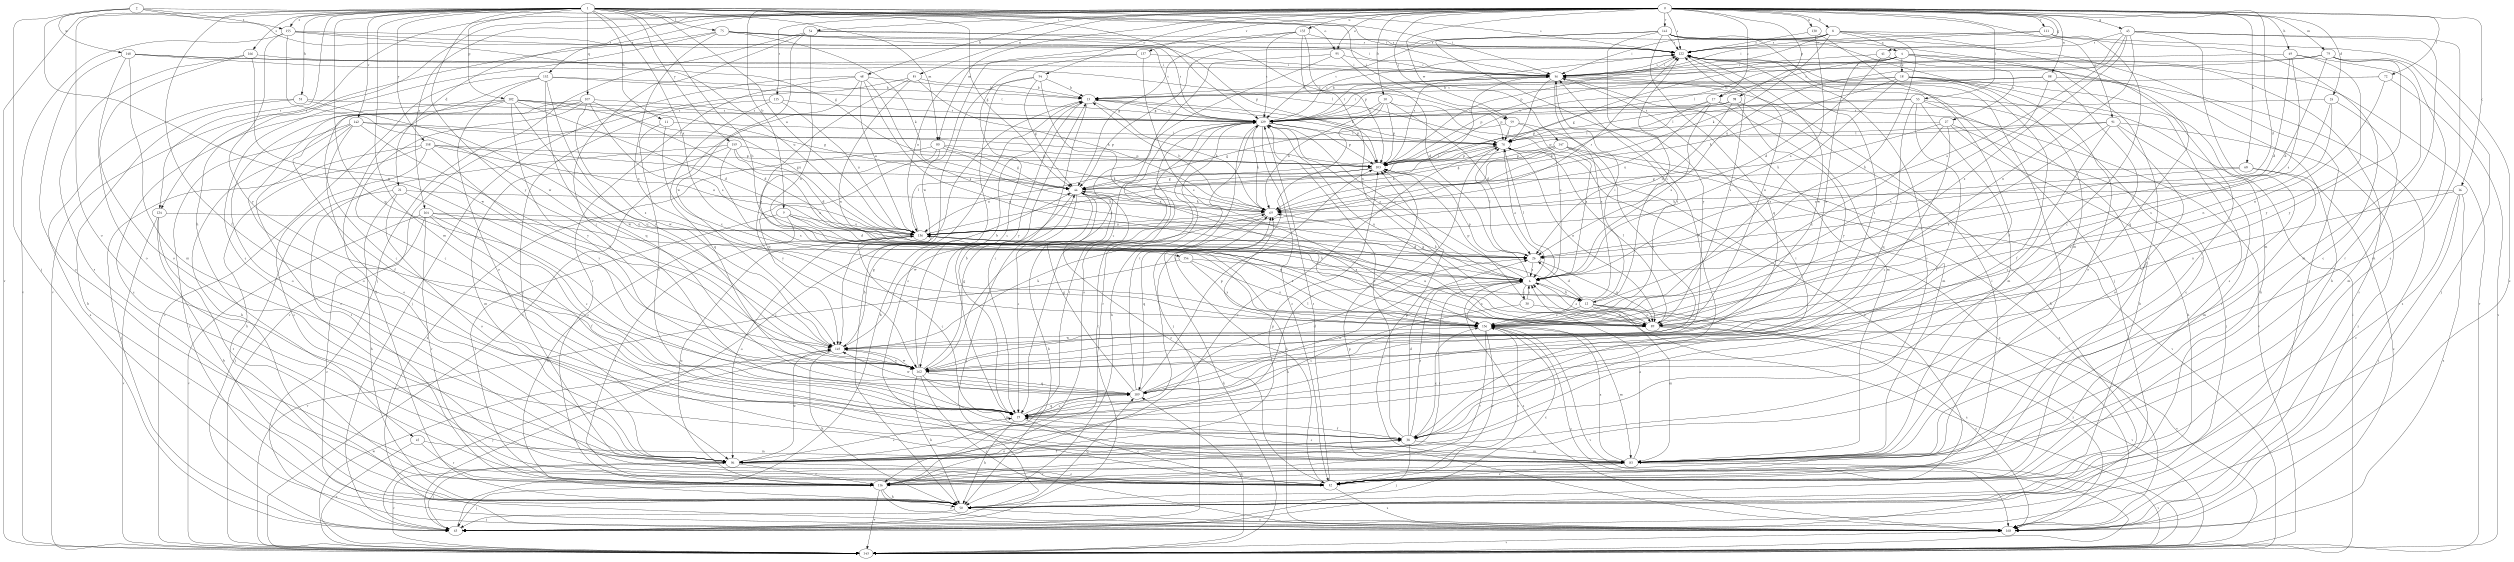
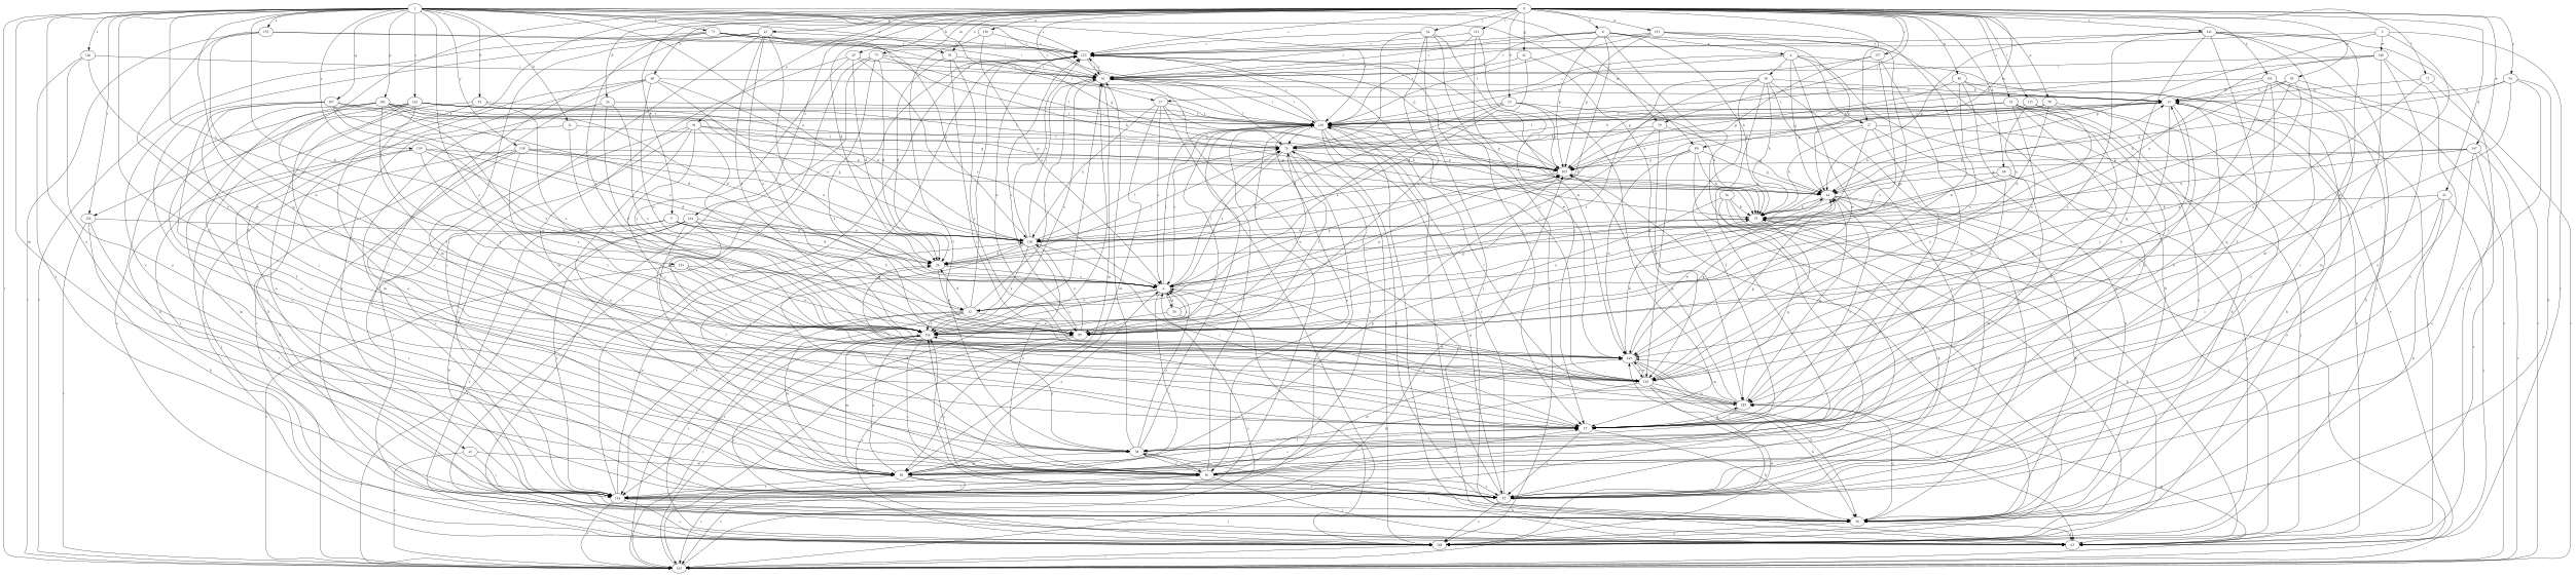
  strict digraph {
    fontname="EB Garamond"
    node [fontname="EB Garamond"]
    edge [fontname="EB Garamond"]
    0
    8
    9
    10
    16
    17
    21
    24
    26
    41
    43
    45
    48
    49
    53
    54
    59
    68
    72
    79
    80
    85
    88
    91
    94
    95
    98
    111
    115
    122
    124
    130
    133
    137
    141
    147
    152
    164
    12
    56
    129
    4
    69
    103
    116
    32
    136
    50
    6
    19
    63
    168
    89
    83
    143
    96
    156
    76
    n59 [label=189]
    13
    162
    38
    149
    44
    1
    11
    55
    75
    102
    107
    142
    154
    155
    158
    159
    166
    2
    148
    18
    27
    30
    0 -> 8 [label=b]
    0 -> 9 [label=b]
    0 -> 10 [label=b]
-   0 -> 16 [label=c]
+   0 -> 27 [label=c]
    0 -> 17 [label=c]
    0 -> 21 [label=d]
    0 -> 24 [label=d]
    0 -> 26 [label=d]
    0 -> 41 [label=g]
    0 -> 43 [label=g]
    0 -> 45 [label=h]
    0 -> 48 [label=h]
    0 -> 49 [label=h]
    0 -> 53 [label=i]
    0 -> 54 [label=i]
    0 -> 59 [label=j]
    0 -> 68 [label=k]
    0 -> 72 [label=l]
    0 -> 79 [label=m]
    0 -> 80 [label=m]
    0 -> 85 [label=n]
    0 -> 88 [label=n]
    0 -> 91 [label=o]
    0 -> 94 [label=o]
    0 -> 95 [label=o]
    0 -> 98 [label=p]
    0 -> 111 [label=r]
    0 -> 115 [label=r]
    0 -> 122 [label=s]
    0 -> 124 [label=t]
    0 -> 130 [label=u]
    0 -> 133 [label=u]
    0 -> 137 [label=v]
    0 -> 141 [label=v]
    0 -> 147 [label=w]
    0 -> 152 [label=x]
    0 -> 164 [label=z]
    8 -> 122 [label=s]
    8 -> 12 [label=b]
    8 -> 56 [label=i]
    8 -> 129 [label=t]
    8 -> 4 [label=a]
    8 -> 69 [label=k]
    8 -> 103 [label=p]
    8 -> 116 [label=r]
    8 -> 32 [label=e]
    9 -> 26 [label=d]
    9 -> 12 [label=b]
    9 -> 116 [label=r]
    9 -> 136 [label=u]
    9 -> 50 [label=h]
    10 -> 26 [label=d]
    10 -> 129 [label=t]
    10 -> 69 [label=k]
    10 -> 103 [label=p]
    10 -> 6 [label=a]
    10 -> 19 [label=c]
    16 -> 69 [label=k]
    16 -> 32 [label=e]
    16 -> 63 [label=j]
    16 -> 168 [label=z]
    16 -> 89 [label=n]
    17 -> 129 [label=t]
    17 -> 69 [label=k]
    17 -> 136 [label=u]
    17 -> 6 [label=a]
    17 -> 83 [label=m]
    17 -> 143 [label=v]
    21 -> 69 [label=k]
    21 -> 50 [label=h]
    21 -> 19 [label=c]
    21 -> 63 [label=j]
    21 -> 96 [label=o]
    24 -> 129 [label=t]
    24 -> 89 [label=n]
    24 -> 83 [label=m]
    24 -> 156 [label=x]
    26 -> 6 [label=a]
    26 -> 89 [label=n]
    26 -> 76 [label=l]
    41 -> 26 [label=d]
    41 -> 56 [label=i]
    41 -> n59 [label=q]
    43 -> 122 [label=s]
    43 -> 116 [label=r]
    43 -> 32 [label=e]
    43 -> 136 [label=u]
    43 -> 6 [label=a]
    43 -> 89 [label=n]
    43 -> 83 [label=m]
    43 -> 156 [label=x]
    45 -> 116 [label=r]
    45 -> 83 [label=m]
    45 -> 143 [label=v]
    48 -> 116 [label=r]
    48 -> 136 [label=u]
    48 -> 6 [label=a]
    48 -> 63 [label=j]
    48 -> 89 [label=n]
    48 -> 143 [label=v]
    48 -> 13 [label=b]
    49 -> 26 [label=d]
    49 -> 56 [label=i]
    49 -> 6 [label=a]
    49 -> 83 [label=m]
    49 -> 162 [label=y]
    53 -> 129 [label=t]
    53 -> 32 [label=e]
    53 -> 50 [label=h]
    53 -> 83 [label=m]
    53 -> 76 [label=l]
    53 -> n59 [label=q]
    53 -> 38 [label=f]
    54 -> 122 [label=s]
    54 -> 19 [label=c]
    54 -> 63 [label=j]
    54 -> 89 [label=n]
    54 -> 76 [label=l]
    54 -> 149 [label=w]
    59 -> 6 [label=a]
    59 -> 76 [label=l]
    59 -> 162 [label=y]
    59 -> 44 [label=g]
    68 -> 136 [label=u]
    68 -> 168 [label=z]
    68 -> 83 [label=m]
    68 -> 44 [label=g]
    72 -> 89 [label=n]
    72 -> 143 [label=v]
    72 -> 13 [label=b]
    79 -> 26 [label=d]
    79 -> 56 [label=i]
    79 -> 63 [label=j]
    79 -> 83 [label=m]
    79 -> 76 [label=l]
    79 -> 162 [label=y]
    80 -> 69 [label=k]
    80 -> 103 [label=p]
    80 -> 168 [label=z]
    80 -> 162 [label=y]
    80 -> 149 [label=w]
    80 -> 44 [label=g]
    85 -> 69 [label=k]
    85 -> 89 [label=n]
    85 -> 143 [label=v]
    85 -> 156 [label=x]
    85 -> 13 [label=b]
    88 -> 103 [label=p]
    88 -> 19 [label=c]
    88 -> 168 [label=z]
    88 -> 156 [label=x]
    88 -> 13 [label=b]
    91 -> 103 [label=p]
    91 -> 116 [label=r]
    91 -> 19 [label=c]
    91 -> 168 [label=z]
    91 -> 96 [label=o]
    91 -> 156 [label=x]
    91 -> 76 [label=l]
    94 -> 32 [label=e]
    94 -> 50 [label=h]
    94 -> 156 [label=x]
    94 -> 13 [label=b]
    94 -> 44 [label=g]
    95 -> 26 [label=d]
    95 -> 56 [label=i]
    95 -> 19 [label=c]
    95 -> 162 [label=y]
    98 -> 26 [label=d]
    98 -> 129 [label=t]
    98 -> 103 [label=p]
    98 -> 50 [label=h]
    98 -> 162 [label=y]
    111 -> 122 [label=s]
    111 -> 56 [label=i]
    111 -> 19 [label=c]
    111 -> 168 [label=z]
    115 -> 129 [label=t]
    115 -> 32 [label=e]
    115 -> 136 [label=u]
    115 -> n59 [label=q]
    122 -> 56 [label=i]
    122 -> 89 [label=n]
    122 -> 149 [label=w]
    124 -> 116 [label=r]
    124 -> 136 [label=u]
    124 -> 50 [label=h]
    124 -> 143 [label=v]
    130 -> 122 [label=s]
    130 -> 6 [label=a]
    130 -> 38 [label=f]
    133 -> 122 [label=s]
    133 -> 129 [label=t]
    133 -> 103 [label=p]
    133 -> 89 [label=n]
    133 -> 149 [label=w]
    133 -> 44 [label=g]
    137 -> 56 [label=i]
    137 -> 136 [label=u]
    137 -> 19 [label=c]
    137 -> 156 [label=x]
    141 -> 122 [label=s]
    141 -> 32 [label=e]
    141 -> 63 [label=j]
    141 -> 168 [label=z]
    141 -> 83 [label=m]
    141 -> n59 [label=q]
    141 -> 162 [label=y]
    141 -> 38 [label=f]
    141 -> 44 [label=g]
    147 -> 69 [label=k]
    147 -> 103 [label=p]
    147 -> 32 [label=e]
    147 -> 168 [label=z]
    147 -> 143 [label=v]
    147 -> 44 [label=g]
    152 -> 129 [label=t]
    152 -> 50 [label=h]
    152 -> 143 [label=v]
    152 -> 96 [label=o]
    152 -> n59 [label=q]
    152 -> 13 [label=b]
    152 -> 162 [label=y]
    164 -> 116 [label=r]
    164 -> 136 [label=u]
    164 -> 19 [label=c]
    164 -> 168 [label=z]
    164 -> 89 [label=n]
    164 -> 143 [label=v]
    164 -> 38 [label=f]
    12 -> 26 [label=d]
    12 -> 122 [label=s]
    12 -> 56 [label=i]
    12 -> 168 [label=z]
    12 -> 89 [label=n]
    12 -> 83 [label=m]
    12 -> 143 [label=v]
    12 -> 156 [label=x]
    12 -> 44 [label=g]
    56 -> 122 [label=s]
    56 -> 129 [label=t]
    56 -> 83 [label=m]
    56 -> 156 [label=x]
    56 -> 76 [label=l]
    56 -> 13 [label=b]
    129 -> 122 [label=s]
    129 -> 56 [label=i]
    129 -> 69 [label=k]
    129 -> 103 [label=p]
    129 -> 116 [label=r]
    129 -> 32 [label=e]
    129 -> 50 [label=h]
    129 -> 6 [label=a]
    129 -> 63 [label=j]
    129 -> 89 [label=n]
    129 -> 96 [label=o]
    129 -> 76 [label=l]
    4 -> 17 [label=c]
    4 -> 129 [label=t]
    4 -> 50 [label=h]
    4 -> 143 [label=v]
    4 -> 149 [label=w]
    4 -> 44 [label=g]
    4 -> 18 [label=c]
    4 -> 27 [label=e]
    69 -> 136 [label=u]
    69 -> n59 [label=q]
    69 -> 13 [label=b]
    103 -> 122 [label=s]
    103 -> 136 [label=u]
    103 -> 44 [label=g]
    116 -> 122 [label=s]
    116 -> 103 [label=p]
    116 -> 136 [label=u]
    116 -> 50 [label=h]
    116 -> 63 [label=j]
    116 -> 168 [label=z]
    116 -> 143 [label=v]
    32 -> 56 [label=i]
    32 -> 129 [label=t]
    32 -> 69 [label=k]
    32 -> 168 [label=z]
    32 -> 156 [label=x]
    136 -> 26 [label=d]
    136 -> 122 [label=s]
    136 -> 56 [label=i]
    136 -> 116 [label=r]
    136 -> 19 [label=c]
    136 -> 96 [label=o]
    136 -> 156 [label=x]
    136 -> 76 [label=l]
    50 -> 63 [label=j]
    50 -> 168 [label=z]
    50 -> 156 [label=x]
    50 -> n59 [label=q]
    6 -> 12 [label=b]
    6 -> 129 [label=t]
    6 -> 69 [label=k]
    6 -> 103 [label=p]
    6 -> 116 [label=r]
    6 -> 168 [label=z]
    6 -> 156 [label=x]
    6 -> 76 [label=l]
    6 -> 30 [label=e]
    19 -> 32 [label=e]
    19 -> 50 [label=h]
    19 -> n59 [label=q]
    19 -> 13 [label=b]
    19 -> 38 [label=f]
    63 -> 129 [label=t]
    63 -> 13 [label=b]
    168 -> 122 [label=s]
    168 -> 69 [label=k]
    168 -> 103 [label=p]
    168 -> 143 [label=v]
    89 -> 122 [label=s]
    89 -> 136 [label=u]
    89 -> 6 [label=a]
    89 -> 168 [label=z]
    89 -> 143 [label=v]
    89 -> 76 [label=l]
    83 -> 103 [label=p]
    83 -> 116 [label=r]
    83 -> 32 [label=e]
    83 -> 6 [label=a]
    83 -> 19 [label=c]
    83 -> 143 [label=v]
    83 -> 156 [label=x]
    143 -> 56 [label=i]
    143 -> 69 [label=k]
    143 -> 6 [label=a]
    143 -> n59 [label=q]
    143 -> 149 [label=w]
    96 -> 122 [label=s]
    96 -> 129 [label=t]
    96 -> 116 [label=r]
    96 -> 32 [label=e]
    96 -> 19 [label=c]
    96 -> 63 [label=j]
    96 -> 143 [label=v]
    96 -> 76 [label=l]
    96 -> 38 [label=f]
    96 -> 149 [label=w]
    156 -> 56 [label=i]
    156 -> 116 [label=r]
    156 -> 32 [label=e]
    156 -> 168 [label=z]
    156 -> 83 [label=m]
    156 -> 143 [label=v]
    156 -> 149 [label=w]
    76 -> 103 [label=p]
    76 -> 116 [label=r]
    76 -> 6 [label=a]
    76 -> 168 [label=z]
    76 -> 89 [label=n]
    76 -> 13 [label=b]
    n59 -> 26 [label=d]
    n59 -> 129 [label=t]
    n59 -> 103 [label=p]
    n59 -> 6 [label=a]
    n59 -> 19 [label=c]
    n59 -> 149 [label=w]
    n59 -> 44 [label=g]
    13 -> 129 [label=t]
    13 -> 69 [label=k]
    13 -> 103 [label=p]
    13 -> 19 [label=c]
    13 -> 63 [label=j]
    13 -> 162 [label=y]
    162 -> 122 [label=s]
    162 -> 50 [label=h]
    162 -> 168 [label=z]
    162 -> 83 [label=m]
    162 -> n59 [label=q]
    162 -> 13 [label=b]
    162 -> 149 [label=w]
    162 -> 44 [label=g]
    38 -> 26 [label=d]
    38 -> 56 [label=i]
    38 -> 129 [label=t]
    38 -> 6 [label=a]
    38 -> 63 [label=j]
    38 -> 83 [label=m]
    38 -> 96 [label=o]
    38 -> 156 [label=x]
    149 -> 69 [label=k]
    149 -> 50 [label=h]
    149 -> 63 [label=j]
    149 -> 162 [label=y]
    149 -> 44 [label=g]
    44 -> 69 [label=k]
    44 -> 32 [label=e]
    44 -> 50 [label=h]
    44 -> 19 [label=c]
    44 -> 63 [label=j]
    44 -> 149 [label=w]
    1 -> 59 [label=j]
    1 -> 80 [label=m]
    1 -> 95 [label=o]
    1 -> 122 [label=s]
    1 -> 124 [label=t]
    1 -> 12 [label=b]
    1 -> 56 [label=i]
    1 -> 129 [label=t]
    1 -> 136 [label=u]
    1 -> 83 [label=m]
    1 -> 143 [label=v]
    1 -> 96 [label=o]
    1 -> n59 [label=q]
    1 -> 162 [label=y]
    1 -> 38 [label=f]
    1 -> 44 [label=g]
    1 -> 11 [label=b]
    1 -> 55 [label=h]
    1 -> 75 [label=l]
    1 -> 102 [label=p]
    1 -> 107 [label=q]
    1 -> 142 [label=v]
    1 -> 154 [label=x]
    1 -> 155 [label=x]
    1 -> 158 [label=y]
    1 -> 159 [label=y]
    1 -> 166 [label=z]
    11 -> 19 [label=c]
    11 -> 156 [label=x]
    11 -> 76 [label=l]
    55 -> 129 [label=t]
    55 -> 50 [label=h]
    55 -> 168 [label=z]
    55 -> 149 [label=w]
    75 -> 122 [label=s]
    75 -> 129 [label=t]
    75 -> 69 [label=k]
    75 -> 103 [label=p]
    75 -> 32 [label=e]
    75 -> 143 [label=v]
    75 -> 156 [label=x]
    102 -> 26 [label=d]
    102 -> 129 [label=t]
    102 -> 32 [label=e]
    102 -> 136 [label=u]
    102 -> 19 [label=c]
    102 -> 96 [label=o]
    102 -> 162 [label=y]
    102 -> 149 [label=w]
    102 -> 44 [label=g]
    107 -> 26 [label=d]
    107 -> 129 [label=t]
    107 -> 6 [label=a]
    107 -> 19 [label=c]
    107 -> 96 [label=o]
    107 -> 156 [label=x]
    107 -> 38 [label=f]
    142 -> 103 [label=p]
    142 -> 32 [label=e]
    142 -> 50 [label=h]
    142 -> 168 [label=z]
    142 -> 96 [label=o]
    142 -> 76 [label=l]
    142 -> 162 [label=y]
    154 -> 6 [label=a]
    154 -> 89 [label=n]
    154 -> 143 [label=v]
    154 -> 156 [label=x]
    155 -> 122 [label=s]
    155 -> 56 [label=i]
-   155 -> 129 [label=t]
+   142 -> 129 [label=t]
    155 -> 143 [label=v]
    155 -> 162 [label=y]
    155 -> 149 [label=w]
    158 -> 103 [label=p]
    158 -> 32 [label=e]
    158 -> 136 [label=u]
    158 -> 50 [label=h]
    158 -> 63 [label=j]
    158 -> 162 [label=y]
    158 -> 44 [label=g]
    159 -> 26 [label=d]
    159 -> 103 [label=p]
    159 -> 116 [label=r]
    159 -> 6 [label=a]
    159 -> 83 [label=m]
    159 -> 156 [label=x]
    166 -> 56 [label=i]
    166 -> 116 [label=r]
    166 -> 96 [label=o]
    166 -> 149 [label=w]
    2 -> 56 [label=i]
    2 -> 63 [label=j]
    2 -> 149 [label=w]
    2 -> 44 [label=g]
-   2 -> 155 [label=x]
    2 -> 148 [label=w]
    148 -> 56 [label=i]
    148 -> 32 [label=e]
    148 -> 136 [label=u]
    148 -> 83 [label=m]
    148 -> 96 [label=o]
    148 -> 76 [label=l]
    18 -> 69 [label=k]
    18 -> 103 [label=p]
    18 -> 32 [label=e]
    18 -> 50 [label=h]
    18 -> 96 [label=o]
    18 -> 156 [label=x]
    18 -> 13 [label=b]
    18 -> 38 [label=f]
    27 -> 69 [label=k]
    27 -> 50 [label=h]
    27 -> 19 [label=c]
    27 -> 63 [label=j]
    27 -> 156 [label=x]
    27 -> 76 [label=l]
    30 -> 103 [label=p]
    30 -> 6 [label=a]
    30 -> 19 [label=c]
    30 -> 89 [label=n]
  }
